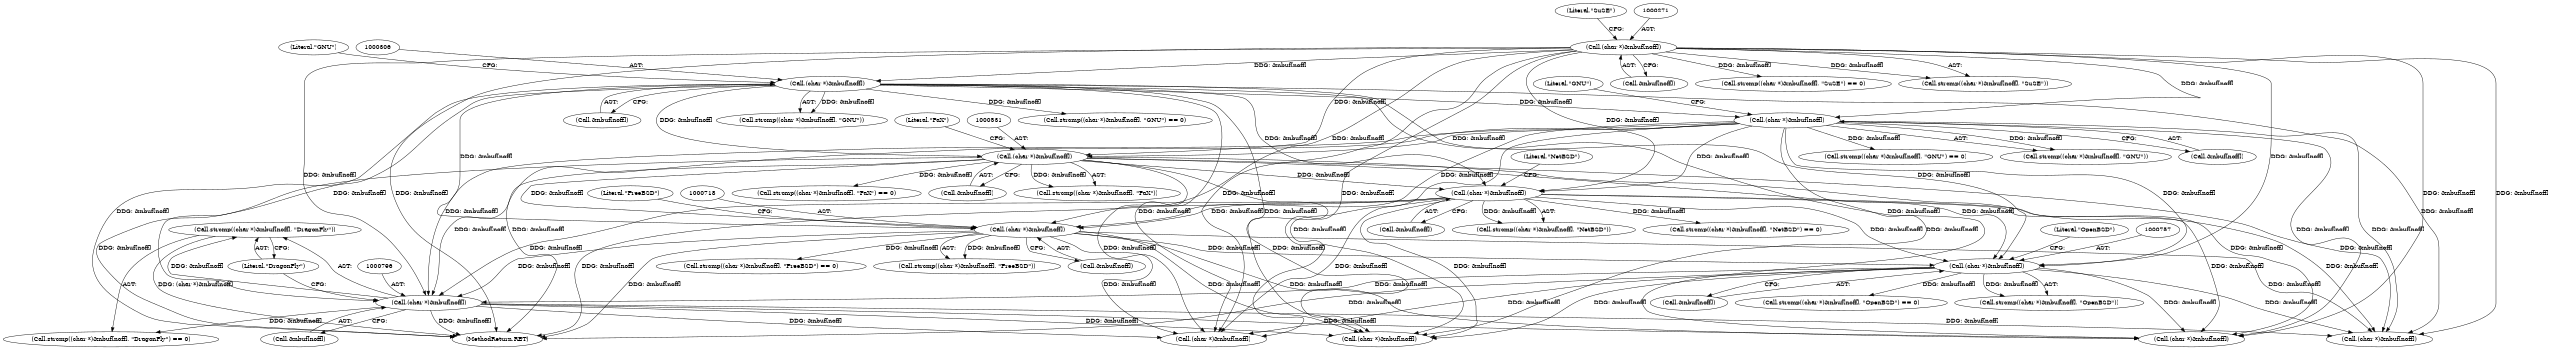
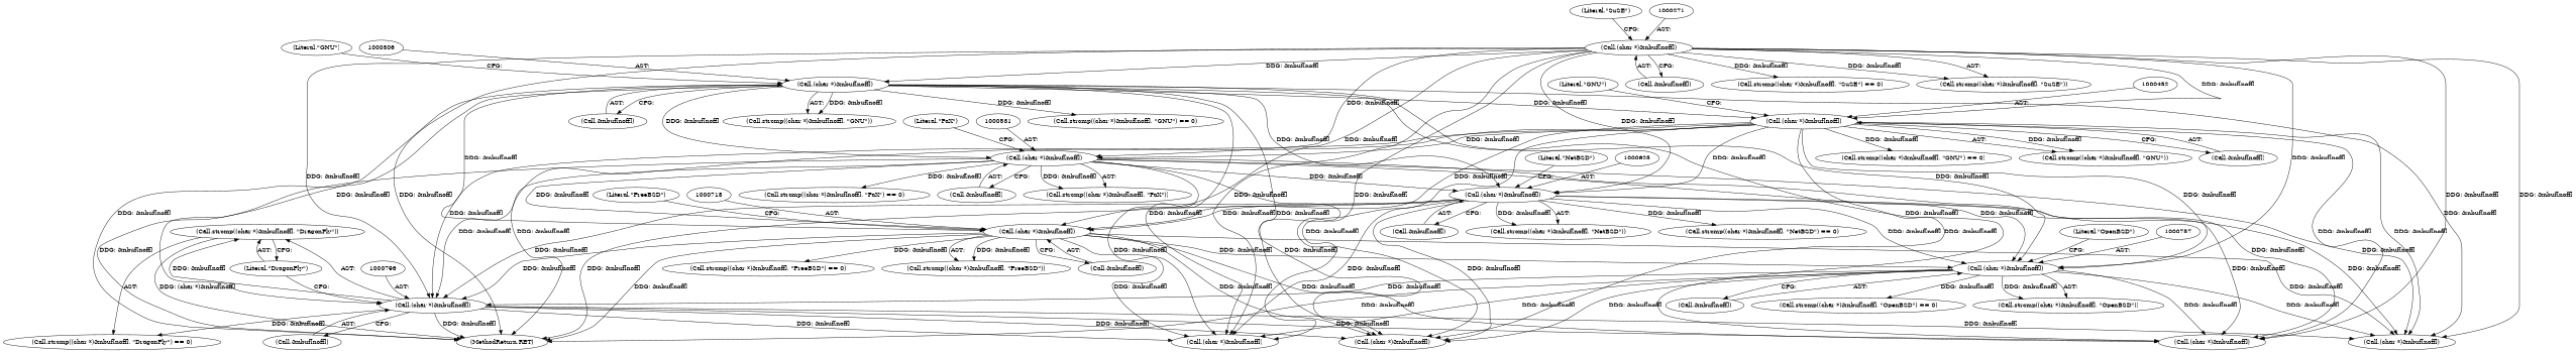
  digraph {
    n1 [label="(Call,strcmp((char *)&nbuf[noff], \"DragonFly\"))"]
    n2 [label="(Call,strcmp((char *)&nbuf[noff], \"DragonFly\") == 0)"]
    n3 [label="(Literal,\"DragonFly\")"]
    n4 [label="(MethodReturn,RET)"]
    n5 [label="(Call,(char *)&nbuf[noff])"]
    n6 [label="(Call,(char *)&nbuf[noff])"]
    n7 [label="(Call,&nbuf[noff])"]
    n8 [label="(Call,(char *)&nbuf[noff])"]
    n9 [label="(Call,(char *)&nbuf[noff])"]
    n10 [label="(Call,(char *)&nbuf[noff])"]
    n11 [label="(Call,(char *)&nbuf[noff])"]
    n12 [label="(Call,strcmp((char *)&nbuf[noff], \"OpenBSD\") == 0)"]
    n13 [label="(Call,strcmp((char *)&nbuf[noff], \"OpenBSD\"))"]
    n14 [label="(Call,&nbuf[noff])"]
    n15 [label="(Call,(char *)&nbuf[noff])"]
    n16 [label="(Call,(char *)&nbuf[noff])"]
    n17 [label="(Call,strcmp((char *)&nbuf[noff], \"NetBSD\") == 0)"]
    n18 [label="(Call,&nbuf[noff])"]
    n19 [label="(Call,strcmp((char *)&nbuf[noff], \"NetBSD\"))"]
    n20 [label="(Call,strcmp((char *)&nbuf[noff], \"FreeBSD\") == 0)"]
    n21 [label="(Call,strcmp((char *)&nbuf[noff], \"FreeBSD\"))"]
    n22 [label="(Call,&nbuf[noff])"]
    n23 [label="(Call,(char *)&nbuf[noff])"]
    n24 [label="(Call,(char *)&nbuf[noff])"]
    n25 [label="(Call,(char *)&nbuf[noff])"]
    n26 [label="(Call,strcmp((char *)&nbuf[noff], \"GNU\") == 0)"]
    n27 [label="(Call,strcmp((char *)&nbuf[noff], \"GNU\"))"]
    n28 [label="(Call,&nbuf[noff])"]
    n29 [label="(Call,strcmp((char *)&nbuf[noff], \"GNU\") == 0)"]
    n30 [label="(Call,strcmp((char *)&nbuf[noff], \"GNU\"))"]
    n31 [label="(Call,&nbuf[noff])"]
    n32 [label="(Call,strcmp((char *)&nbuf[noff], \"PaX\") == 0)"]
    n33 [label="(Call,&nbuf[noff])"]
    n34 [label="(Call,strcmp((char *)&nbuf[noff], \"PaX\"))"]
    n35 [label="(Call,(char *)&nbuf[noff])"]
    n36 [label="(Call,&nbuf[noff])"]
    n37 [label="(Call,strcmp((char *)&nbuf[noff], \"SuSE\") == 0)"]
    n38 [label="(Call,strcmp((char *)&nbuf[noff], \"SuSE\"))"]
    n39 [label="(Literal,\"GNU\")"]
    n40 [label="(Literal,\"NetBSD\")"]
    n41 [label="(Literal,\"GNU\")"]
    n42 [label="(Literal,\"SuSE\")"]
    n43 [label="(Literal,\"PaX\")"]
    n44 [label="(Literal,\"FreeBSD\")"]
    n45 [label="(Literal,\"OpenBSD\")"]
    1000796
    1000757
+   1000625
    1000306
    1000271
+   1000452
    1000531
    1000718
    n1 -> n2 [label="AST: "]
    n1 -> n3 [label="CFG: "]
    n1 -> n4 [label="DDG: (char *)&nbuf[noff]"]
    n3 -> n1 [label="AST: "]
    n3 -> n5 [label="CFG: "]
    n5 -> n1 [label="AST: "]
    n5 -> n1 [label="DDG: &nbuf[noff]"]
    n5 -> n2 [label="DDG: &nbuf[noff]"]
    n5 -> n4 [label="DDG: &nbuf[noff]"]
    n5 -> n6 [label="DDG: &nbuf[noff]"]
    n5 -> n7 [label="CFG: "]
    n5 -> n8 [label="DDG: &nbuf[noff]"]
    n5 -> n9 [label="DDG: &nbuf[noff]"]
    n5 -> n10 [label="DDG: &nbuf[noff]"]
    n7 -> n5 [label="AST: "]
    n11 -> n4 [label="DDG: &nbuf[noff]"]
    n11 -> n5 [label="DDG: &nbuf[noff]"]
    n11 -> n6 [label="DDG: &nbuf[noff]"]
    n11 -> n8 [label="DDG: &nbuf[noff]"]
    n11 -> n9 [label="DDG: &nbuf[noff]"]
    n11 -> n10 [label="DDG: &nbuf[noff]"]
    n11 -> n12 [label="DDG: &nbuf[noff]"]
    n11 -> n13 [label="AST: "]
    n11 -> n13 [label="DDG: &nbuf[noff]"]
    n11 -> n14 [label="CFG: "]
    n14 -> n11 [label="AST: "]
    n15 -> n4 [label="DDG: &nbuf[noff]"]
    n15 -> n5 [label="DDG: &nbuf[noff]"]
    n15 -> n6 [label="DDG: &nbuf[noff]"]
    n15 -> n8 [label="DDG: &nbuf[noff]"]
    n15 -> n9 [label="DDG: &nbuf[noff]"]
    n15 -> n10 [label="DDG: &nbuf[noff]"]
    n15 -> n11 [label="DDG: &nbuf[noff]"]
    n15 -> n16 [label="DDG: &nbuf[noff]"]
    n15 -> n17 [label="DDG: &nbuf[noff]"]
    n15 -> n18 [label="CFG: "]
    n15 -> n19 [label="AST: "]
    n15 -> n19 [label="DDG: &nbuf[noff]"]
    n16 -> n4 [label="DDG: &nbuf[noff]"]
    n16 -> n5 [label="DDG: &nbuf[noff]"]
    n16 -> n6 [label="DDG: &nbuf[noff]"]
    n16 -> n8 [label="DDG: &nbuf[noff]"]
    n16 -> n9 [label="DDG: &nbuf[noff]"]
    n16 -> n10 [label="DDG: &nbuf[noff]"]
    n16 -> n11 [label="DDG: &nbuf[noff]"]
    n16 -> n20 [label="DDG: &nbuf[noff]"]
    n16 -> n21 [label="AST: "]
    n16 -> n21 [label="DDG: &nbuf[noff]"]
    n16 -> n22 [label="CFG: "]
    n18 -> n15 [label="AST: "]
    n22 -> n16 [label="AST: "]
    n23 -> n4 [label="DDG: &nbuf[noff]"]
    n23 -> n5 [label="DDG: &nbuf[noff]"]
    n23 -> n6 [label="DDG: &nbuf[noff]"]
    n23 -> n8 [label="DDG: &nbuf[noff]"]
    n23 -> n9 [label="DDG: &nbuf[noff]"]
    n23 -> n10 [label="DDG: &nbuf[noff]"]
    n23 -> n11 [label="DDG: &nbuf[noff]"]
    n23 -> n15 [label="DDG: &nbuf[noff]"]
    n23 -> n16 [label="DDG: &nbuf[noff]"]
    n23 -> n24 [label="DDG: &nbuf[noff]"]
    n23 -> n25 [label="DDG: &nbuf[noff]"]
    n23 -> n26 [label="DDG: &nbuf[noff]"]
    n23 -> n27 [label="AST: "]
    n23 -> n27 [label="DDG: &nbuf[noff]"]
    n23 -> n28 [label="CFG: "]
    n24 -> n4 [label="DDG: &nbuf[noff]"]
    n24 -> n5 [label="DDG: &nbuf[noff]"]
    n24 -> n6 [label="DDG: &nbuf[noff]"]
    n24 -> n8 [label="DDG: &nbuf[noff]"]
    n24 -> n9 [label="DDG: &nbuf[noff]"]
    n24 -> n10 [label="DDG: &nbuf[noff]"]
    n24 -> n11 [label="DDG: &nbuf[noff]"]
    n24 -> n15 [label="DDG: &nbuf[noff]"]
    n24 -> n16 [label="DDG: &nbuf[noff]"]
    n24 -> n25 [label="DDG: &nbuf[noff]"]
    n24 -> n29 [label="DDG: &nbuf[noff]"]
    n24 -> n30 [label="AST: "]
    n24 -> n30 [label="DDG: &nbuf[noff]"]
    n24 -> n31 [label="CFG: "]
    n25 -> n4 [label="DDG: &nbuf[noff]"]
    n25 -> n5 [label="DDG: &nbuf[noff]"]
    n25 -> n6 [label="DDG: &nbuf[noff]"]
    n25 -> n8 [label="DDG: &nbuf[noff]"]
    n25 -> n9 [label="DDG: &nbuf[noff]"]
    n25 -> n10 [label="DDG: &nbuf[noff]"]
    n25 -> n11 [label="DDG: &nbuf[noff]"]
    n25 -> n15 [label="DDG: &nbuf[noff]"]
    n25 -> n16 [label="DDG: &nbuf[noff]"]
    n25 -> n32 [label="DDG: &nbuf[noff]"]
    n25 -> n33 [label="CFG: "]
    n25 -> n34 [label="AST: "]
    n25 -> n34 [label="DDG: &nbuf[noff]"]
    n28 -> n23 [label="AST: "]
    n31 -> n24 [label="AST: "]
    n33 -> n25 [label="AST: "]
    n35 -> n4 [label="DDG: &nbuf[noff]"]
    n35 -> n5 [label="DDG: &nbuf[noff]"]
    n35 -> n6 [label="DDG: &nbuf[noff]"]
    n35 -> n8 [label="DDG: &nbuf[noff]"]
    n35 -> n9 [label="DDG: &nbuf[noff]"]
    n35 -> n10 [label="DDG: &nbuf[noff]"]
    n35 -> n11 [label="DDG: &nbuf[noff]"]
    n35 -> n15 [label="DDG: &nbuf[noff]"]
    n35 -> n16 [label="DDG: &nbuf[noff]"]
    n35 -> n23 [label="DDG: &nbuf[noff]"]
    n35 -> n24 [label="DDG: &nbuf[noff]"]
    n35 -> n25 [label="DDG: &nbuf[noff]"]
    n35 -> n36 [label="CFG: "]
    n35 -> n37 [label="DDG: &nbuf[noff]"]
    n35 -> n38 [label="AST: "]
    n35 -> n38 [label="DDG: &nbuf[noff]"]
    n36 -> n35 [label="AST: "]
    n39 -> n24 [label="CFG: "]
    n40 -> n15 [label="CFG: "]
    n41 -> n23 [label="CFG: "]
    n42 -> n35 [label="CFG: "]
    n43 -> n25 [label="CFG: "]
    n44 -> n16 [label="CFG: "]
    n45 -> n11 [label="CFG: "]
    1000796 -> n5 [label="AST: "]
    1000757 -> n11 [label="AST: "]
+   1000625 -> n15 [label="AST: "]
    1000306 -> n23 [label="AST: "]
    1000271 -> n35 [label="AST: "]
+   1000452 -> n24 [label="AST: "]
    1000531 -> n25 [label="AST: "]
    1000718 -> n16 [label="AST: "]
  }
